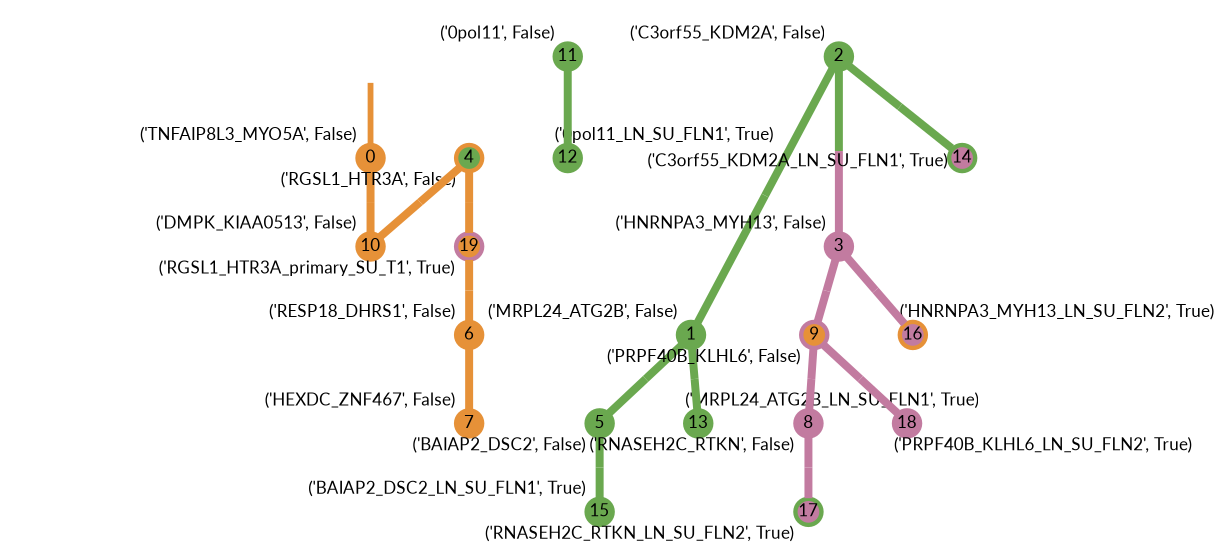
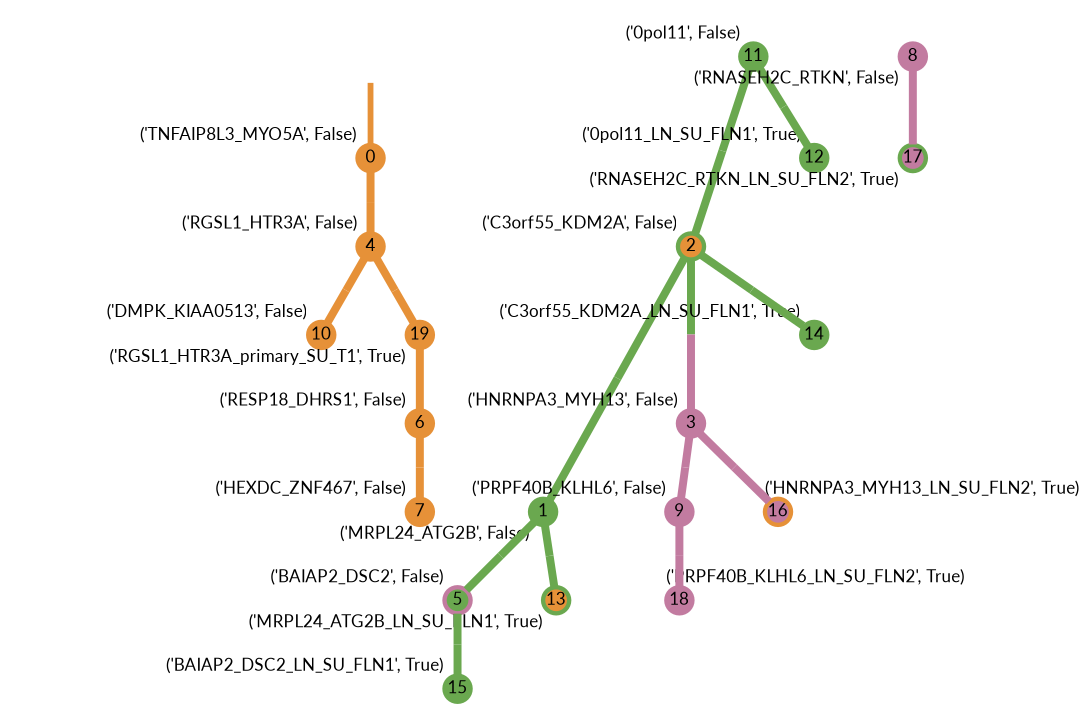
  strict digraph {
    forcelabels=true
    nodesep=0.7
    rankdir=TB
    ranksep=0.6
    splines=false
    node [color="#6aa84fff" fillcolor="#6aa84fff" fixedsize=true fontname=Lato fontsize="12pt" penwidth=3 shape=circle style=filled xlabel="('TNFAIP8L3_MYO5A', False)"]
    edge [arrowsize=0 color="#6aa84fff;0.5:#6aa84fff" minlen=1.045161247253418 penwidth=5.5 style=solid]
    0 [color="#e69138ff" fillcolor="#e69138ff" height=0.25]
-   4 [color="#e69138ff" height=0.25 xlabel="('RGSL1_HTR3A', False)"]
+   4 [color="#e69138ff" fillcolor="#e69138ff" height=0.25 xlabel="('RGSL1_HTR3A', False)"]
    10 [color="#e69138ff" fillcolor="#e69138ff" height=0.25 xlabel="('DMPK_KIAA0513', False)"]
-   19 [color="#c27ba0ff" fillcolor="#e69138ff" height=0.25 xlabel="('RGSL1_HTR3A_primary_SU_T1', True)"]
+   19 [color="#e69138ff" fillcolor="#e69138ff" height=0.25 xlabel="('RGSL1_HTR3A_primary_SU_T1', True)"]
    11 [height=0.25 xlabel="('0pol11', False)"]
-   2 [height=0.25 xlabel="('C3orf55_KDM2A', False)"]
+   2 [fillcolor="#e69138ff" height=0.25 xlabel="('C3orf55_KDM2A', False)"]
    12 [height=0.25 xlabel="('0pol11_LN_SU_FLN1', True)"]
    6 [color="#e69138ff" fillcolor="#e69138ff" height=0.25 xlabel="('RESP18_DHRS1', False)"]
    7 [color="#e69138ff" fillcolor="#e69138ff" height=0.25 xlabel="('HEXDC_ZNF467', False)"]
    1 [height=0.25 xlabel="('MRPL24_ATG2B', False)"]
    3 [color="#c27ba0ff" fillcolor="#c27ba0ff" height=0.25 xlabel="('HNRNPA3_MYH13', False)"]
-   14 [fillcolor="#c27ba0ff" height=0.25 xlabel="('C3orf55_KDM2A_LN_SU_FLN1', True)"]
-   5 [height=0.25 xlabel="('BAIAP2_DSC2', False)"]
-   13 [height=0.25 xlabel="('MRPL24_ATG2B_LN_SU_FLN1', True)"]
+   14 [height=0.25 xlabel="('C3orf55_KDM2A_LN_SU_FLN1', True)"]
+   5 [color="#c27ba0ff" height=0.25 xlabel="('BAIAP2_DSC2', False)"]
+   13 [fillcolor="#e69138ff" height=0.25 xlabel="('MRPL24_ATG2B_LN_SU_FLN1', True)"]
    15 [height=0.25 xlabel="('BAIAP2_DSC2_LN_SU_FLN1', True)"]
-   9 [color="#c27ba0ff" fillcolor="#e69138ff" height=0.25 xlabel="('PRPF40B_KLHL6', False)"]
+   9 [color="#c27ba0ff" fillcolor="#c27ba0ff" height=0.25 xlabel="('PRPF40B_KLHL6', False)"]
    16 [color="#e69138ff" fillcolor="#c27ba0ff" height=0.25 xlabel="('HNRNPA3_MYH13_LN_SU_FLN2', True)"]
    8 [color="#c27ba0ff" fillcolor="#c27ba0ff" height=0.25 xlabel="('RNASEH2C_RTKN', False)"]
    18 [color="#c27ba0ff" fillcolor="#c27ba0ff" height=0.25 xlabel="('PRPF40B_KLHL6_LN_SU_FLN2', True)"]
    17 [fillcolor="#c27ba0ff" height=0.25 xlabel="('RNASEH2C_RTKN_LN_SU_FLN2', True)"]
    normal [style=invis color="" fillcolor="" fixedsize="" fontname="" fontsize="" shape=""]
-   0 -> 10 [color="#e69138ff;0.5:#e69138ff" minlen=1.7870967388153076]
+   0 -> 4 [color="#e69138ff;0.5:#e69138ff" minlen=1.7870967388153076]
    4 -> 10 [color="#e69138ff;0.5:#e69138ff" minlen=1.0903226137161255]
    4 -> 19 [color="#e69138ff;0.5:#e69138ff"]
    19 -> 6 [color="#e69138ff;0.5:#e69138ff" minlen=1.1935484409332275]
+   11 -> 2 [minlen=2.974193572998047]
    11 -> 12
    2 -> 1 [minlen=3.0]
    2 -> 3 [color="#6aa84fff;0.5:#c27ba0ff" minlen=2.225806713104248]
    2 -> 14
    6 -> 7 [color="#e69138ff;0.5:#e69138ff" minlen=1.1548386812210083]
    1 -> 5 [minlen=1.658064603805542]
    1 -> 13
    3 -> 9 [color="#c27ba0ff;0.5:#c27ba0ff" minlen=1.103225827217102]
    3 -> 16 [color="#c27ba0ff;0.5:#c27ba0ff"]
    5 -> 15
-   9 -> 8 [color="#c27ba0ff;0.5:#c27ba0ff" minlen=1.1290322542190552]
    9 -> 18 [color="#c27ba0ff;0.5:#c27ba0ff"]
    8 -> 17 [color="#c27ba0ff;0.5:#c27ba0ff"]
    normal -> 0 [color="#e69138ff" penwidth=4 minlen=""]
  }
